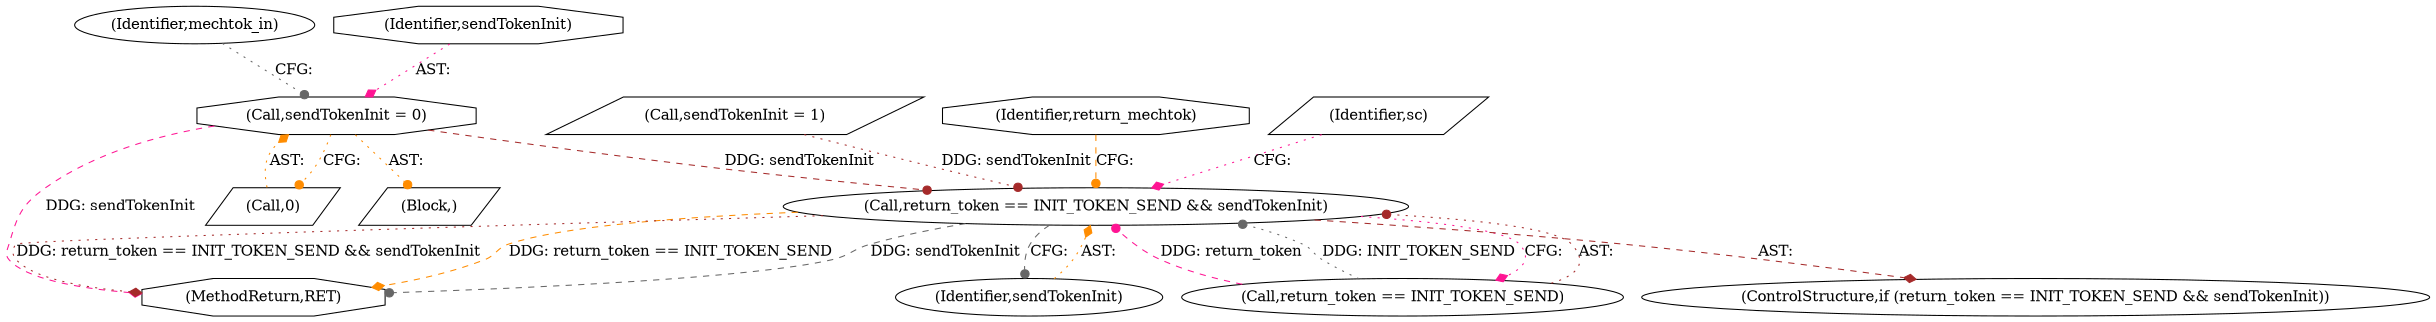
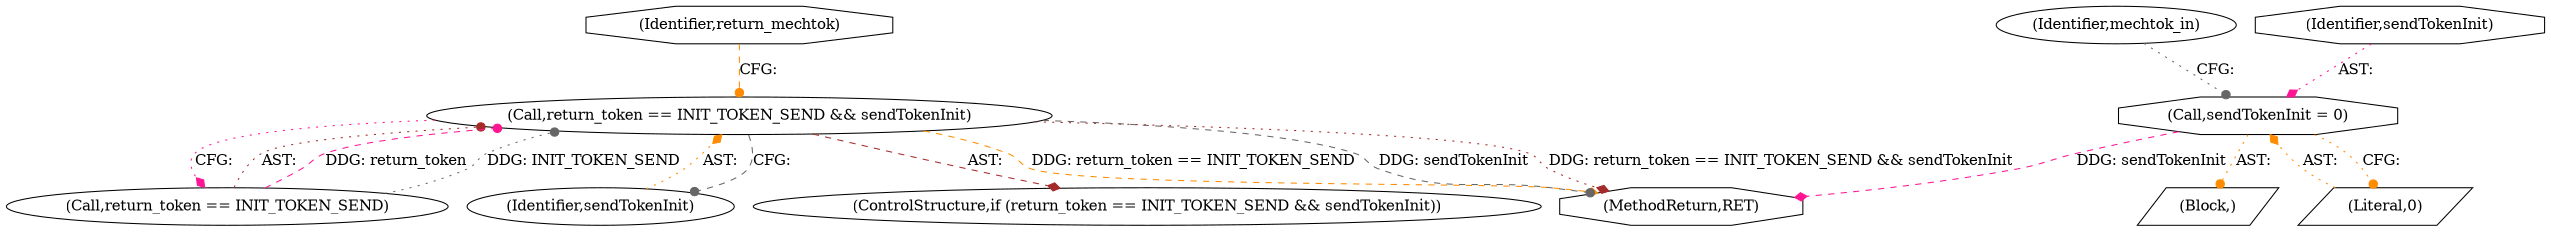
  digraph {
    node [shape=ellipse]
    edge [arrowhead=dot color=darkorange style=dotted]
    n1 [label="(Call,sendTokenInit = 0)" shape=octagon]
    n2 [label="(Call,return_token == INIT_TOKEN_SEND && sendTokenInit)"]
-   n3 [label="(Call,0)" shape=parallelogram]
+   n3 [label="(Literal,0)" shape=parallelogram]
    n4 [label="(MethodReturn,RET)" shape=octagon]
    n5 [label="(Block,)" shape=parallelogram]
    n6 [label="(Identifier,sendTokenInit)"]
    n7 [label="(Call,return_token == INIT_TOKEN_SEND)"]
    n8 [label="(ControlStructure,if (return_token == INIT_TOKEN_SEND && sendTokenInit))"]
-   n9 [label="(Call,sendTokenInit = 1)" shape=parallelogram]
    n10 [label="(Identifier,return_mechtok)" shape=octagon]
    n11 [label="(Identifier,mechtok_in)"]
    n12 [label="(Identifier,sendTokenInit)" shape=octagon]
-   n13 [label="(Identifier,sc)" shape=parallelogram]
-   n1 -> n2 [color=brown label="DDG: sendTokenInit" style=dashed]
    n1 -> n3 [label="CFG: "]
    n1 -> n4 [arrowhead=diamond color=deeppink label="DDG: sendTokenInit" style=dashed]
    n1 -> n5 [label="AST: "]
    n2 -> n4 [arrowhead=diamond label="DDG: return_token == INIT_TOKEN_SEND" style=dashed]
    n2 -> n4 [color=gray40 label="DDG: sendTokenInit" style=dashed]
    n2 -> n4 [arrowhead=diamond color=brown label="DDG: return_token == INIT_TOKEN_SEND && sendTokenInit"]
    n2 -> n6 [color=gray40 label="CFG: " style=dashed]
    n2 -> n7 [arrowhead=diamond color=deeppink label="CFG: "]
    n2 -> n8 [arrowhead=diamond color=brown label="AST: " style=dashed]
    n3 -> n1 [arrowhead=diamond label="AST: "]
    n6 -> n2 [arrowhead=diamond label="AST: "]
    n7 -> n2 [color=brown label="AST: "]
    n7 -> n2 [color=deeppink label="DDG: return_token" style=dashed]
    n7 -> n2 [color=gray40 label="DDG: INIT_TOKEN_SEND"]
-   n9 -> n2 [color=brown label="DDG: sendTokenInit"]
    n10 -> n2 [label="CFG: " style=dashed]
    n11 -> n1 [color=gray40 label="CFG: "]
    n12 -> n1 [arrowhead=diamond color=deeppink label="AST: "]
-   n13 -> n2 [arrowhead=diamond color=deeppink label="CFG: "]
  }
